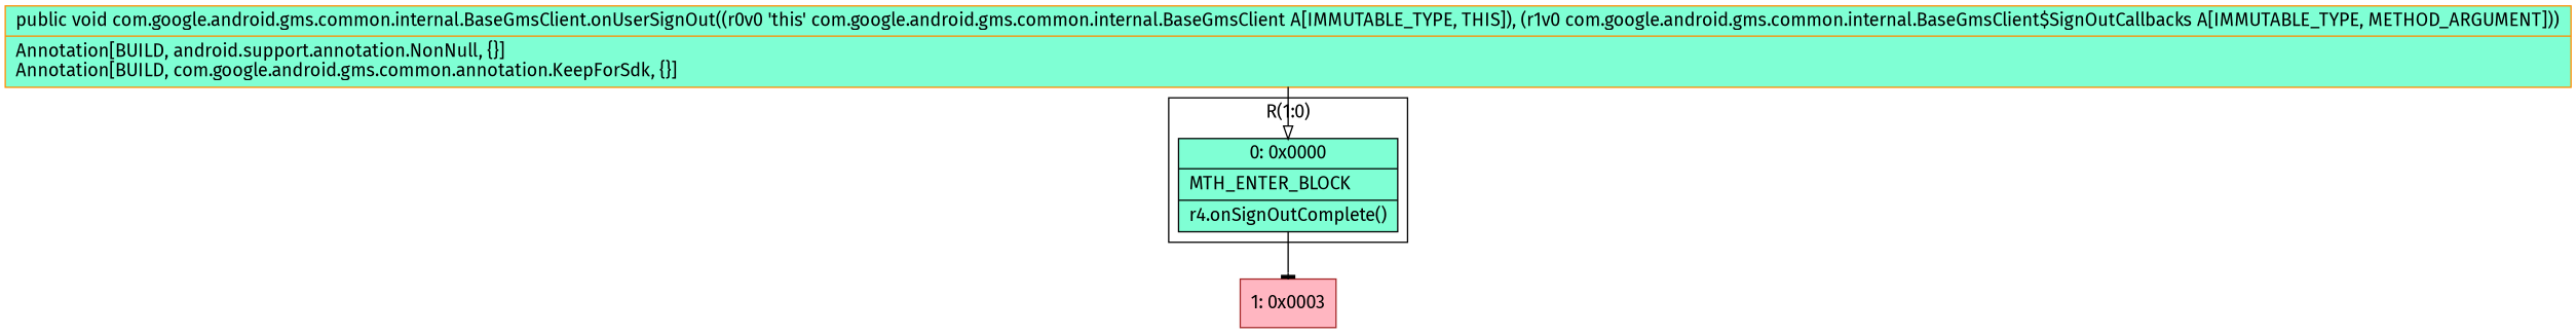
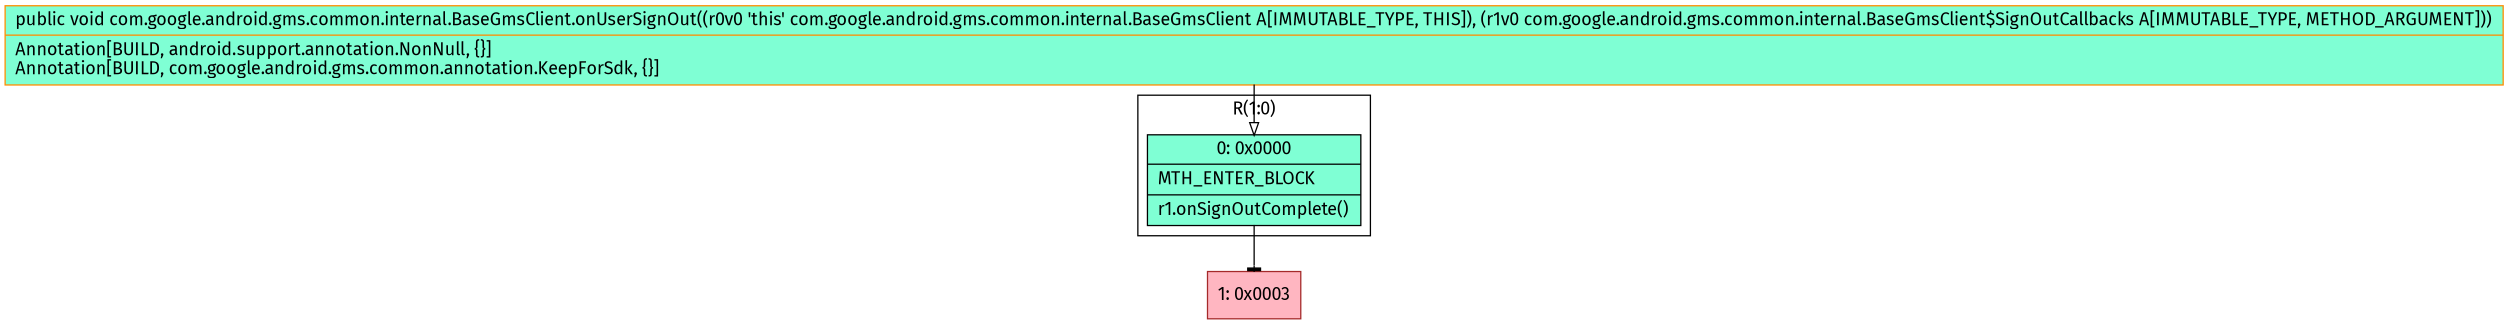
  digraph {
    fontname="Fira Sans"
    node [shape=record style=filled fillcolor=aquamarine fontname="Fira Sans"]
    edge [fontname="Fira Sans"]
-   n1 [color=black label="{0\:\ 0x0000|MTH_ENTER_BLOCK\l|r4.onSignOutComplete()\l}"]
+   n1 [color=black label="{0\:\ 0x0000|MTH_ENTER_BLOCK\l|r1.onSignOutComplete()\l}"]
    n2 [color=brown label="{1\:\ 0x0003}" fillcolor=lightpink]
    n3 [label="{public void com.google.android.gms.common.internal.BaseGmsClient.onUserSignOut((r0v0 'this' com.google.android.gms.common.internal.BaseGmsClient A[IMMUTABLE_TYPE, THIS]), (r1v0 com.google.android.gms.common.internal.BaseGmsClient$SignOutCallbacks A[IMMUTABLE_TYPE, METHOD_ARGUMENT]))  | Annotation[BUILD, android.support.annotation.NonNull, \{\}]\lAnnotation[BUILD, com.google.android.gms.common.annotation.KeepForSdk, \{\}]\l}" color=darkorange]
    subgraph cluster_1 {
      label="R(1:0)"
      n1
    }
    n1 -> n2 [arrowhead=tee]
    n3 -> n1 [arrowhead=onormal]
  }
